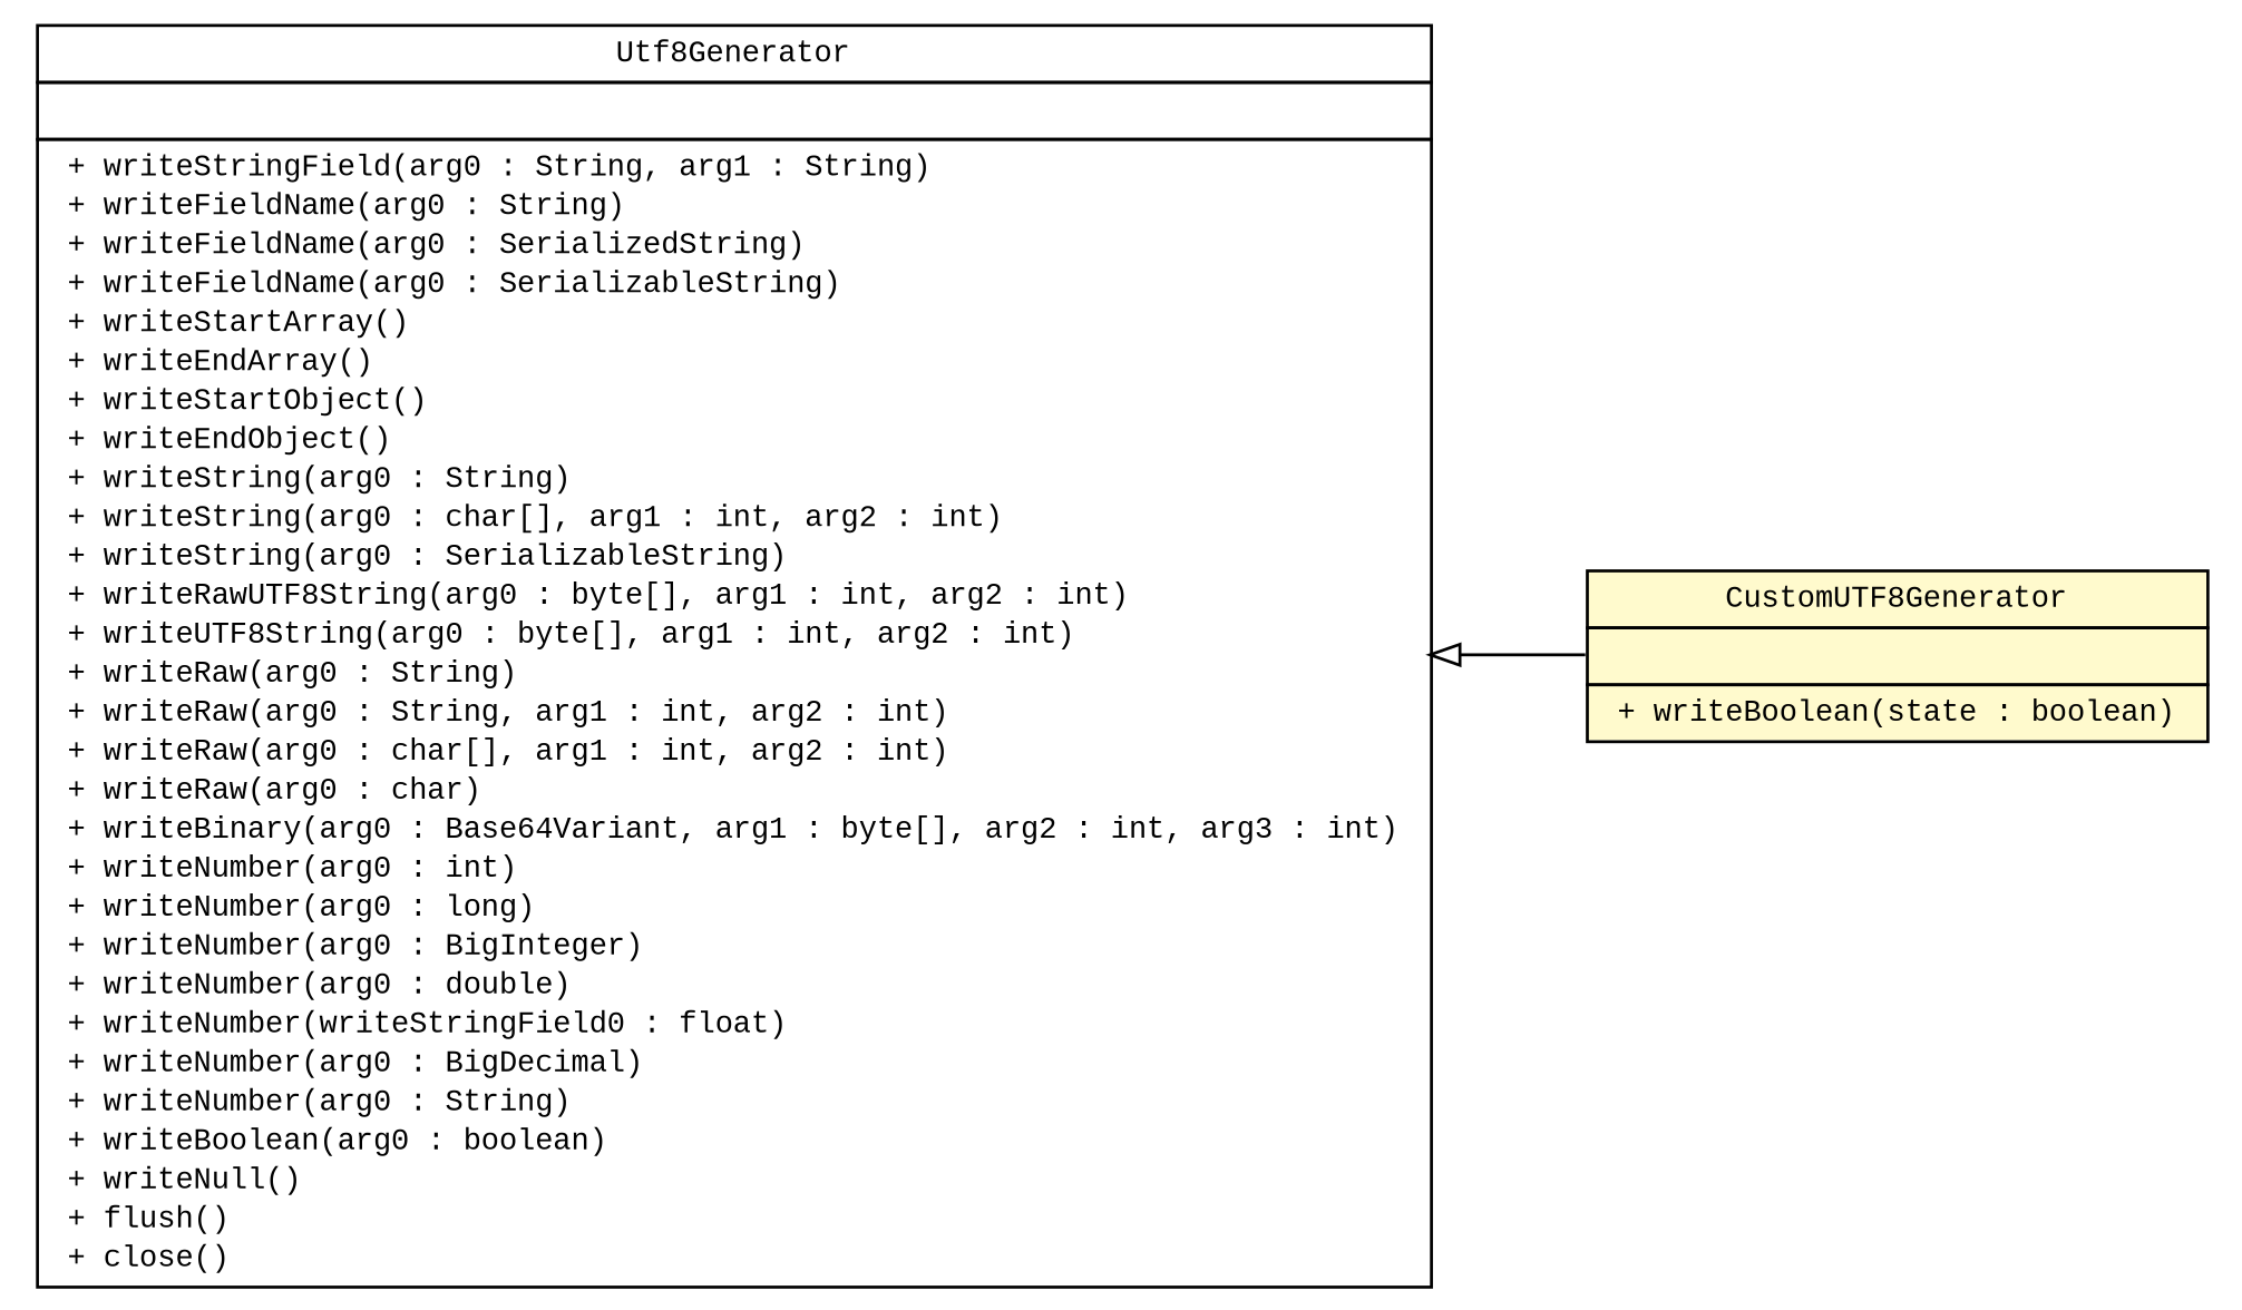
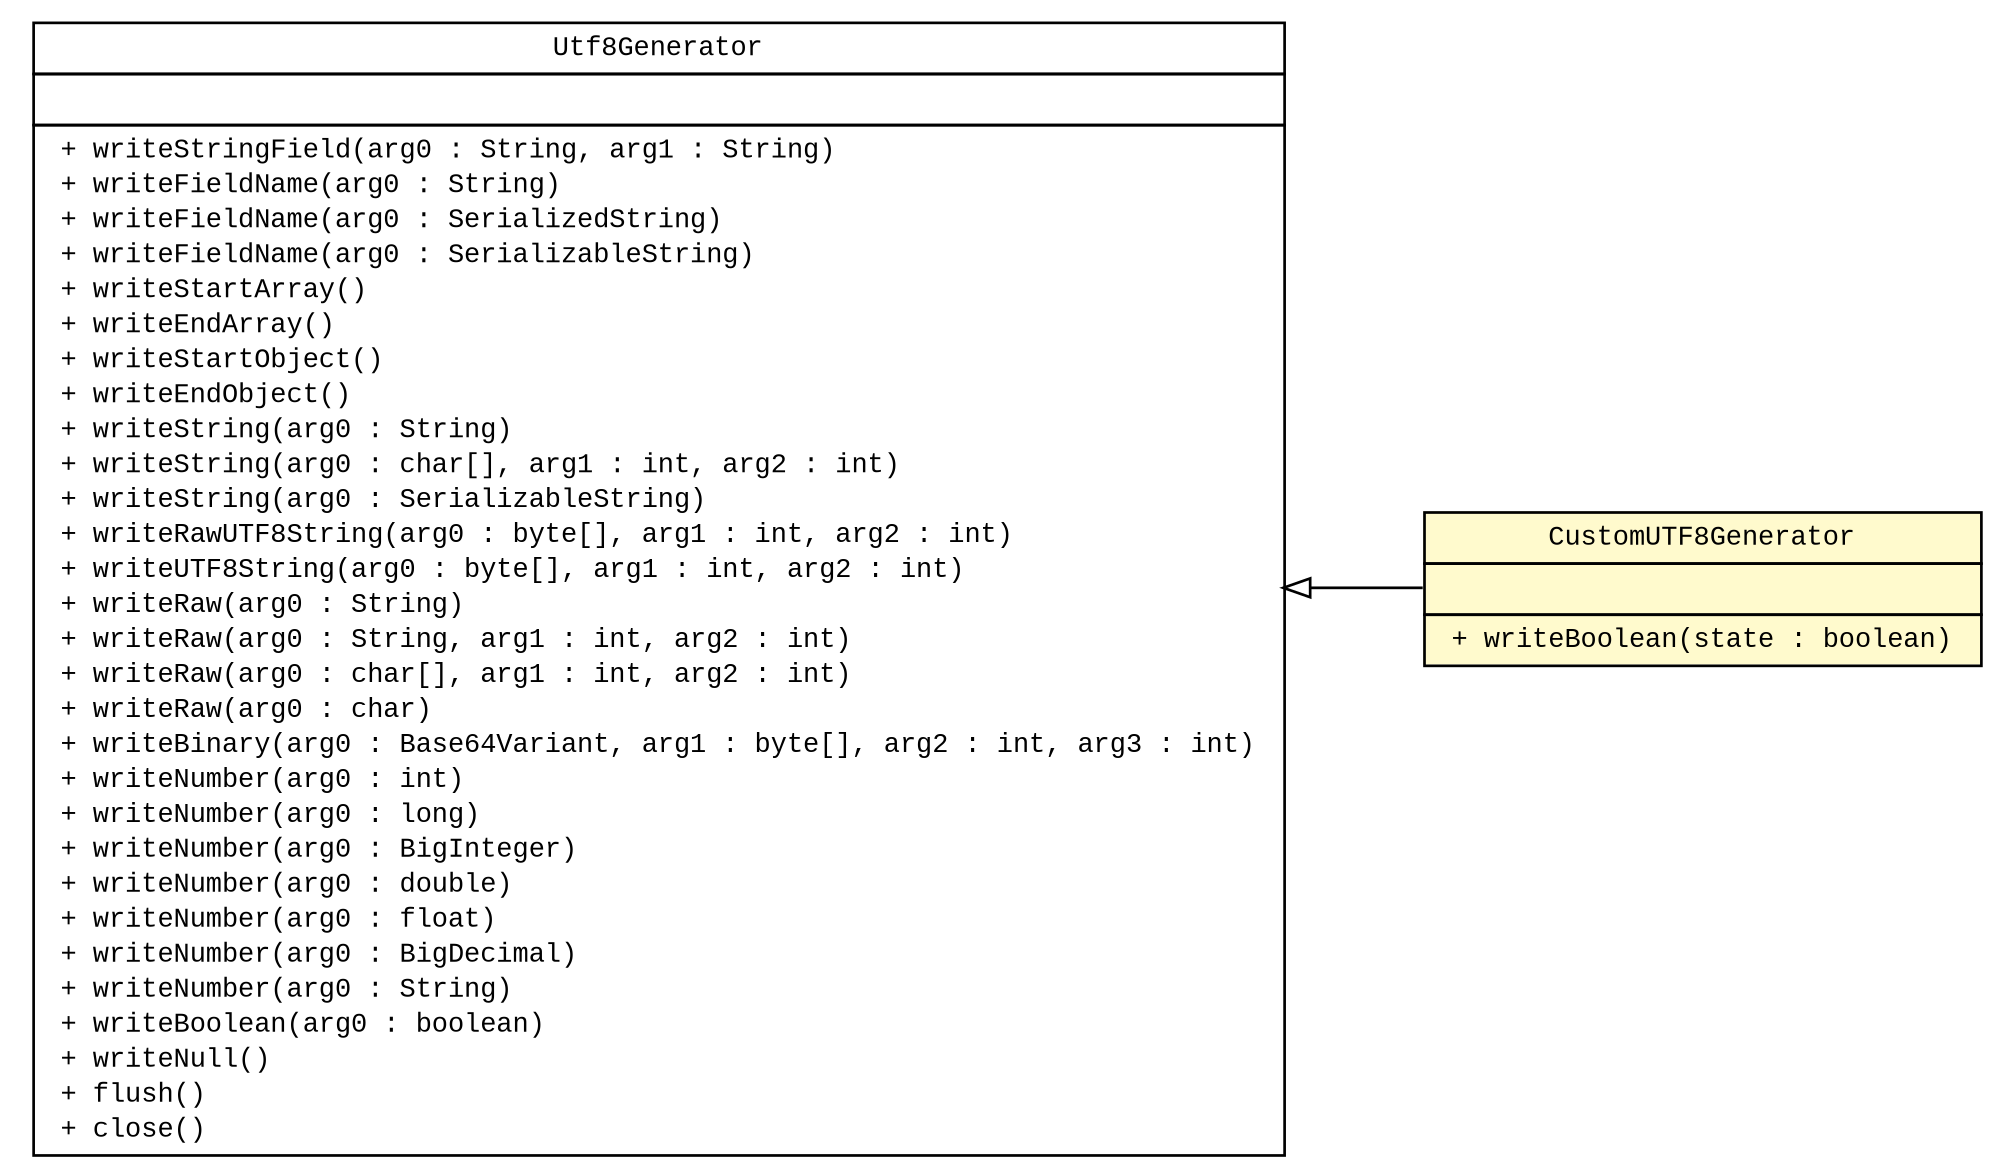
  digraph {
    nodesep=0.25
    rankdir=LR
    ranksep=0.5
    fontname="Liberation Mono"
    node [fontcolor=black fontname="Liberation Mono" fontsize=10.0 shape=plaintext]
    n1 [label=<<table title="com.inn.headstartdemo.utils.json.CustomJsonFactory.CustomUTF8Generator" border="0" cellborder="1" cellspacing="0" cellpadding="2" port="p" bgcolor="lemonChiffon" href="./CustomJsonFactory.CustomUTF8Generator.html"> 		<tr><td><table border="0" cellspacing="0" cellpadding="1"> <tr><td align="center" balign="center"> CustomUTF8Generator </td></tr> 		</table></td></tr> 		<tr><td><table border="0" cellspacing="0" cellpadding="1"> <tr><td align="left" balign="left">  </td></tr> 		</table></td></tr> 		<tr><td><table border="0" cellspacing="0" cellpadding="1"> <tr><td align="left" balign="left"> + writeBoolean(state : boolean) </td></tr> 		</table></td></tr> 		</table>>]
-   n2 [label=<<table title="org.codehaus.jackson.impl.Utf8Generator" border="0" cellborder="1" cellspacing="0" cellpadding="2" port="p" href="http://java.sun.com/j2se/1.4.2/docs/api/org/codehaus/jackson/impl/Utf8Generator.html"> 		<tr><td><table border="0" cellspacing="0" cellpadding="1"> <tr><td align="center" balign="center"> Utf8Generator </td></tr> 		</table></td></tr> 		<tr><td><table border="0" cellspacing="0" cellpadding="1"> <tr><td align="left" balign="left">  </td></tr> 		</table></td></tr> 		<tr><td><table border="0" cellspacing="0" cellpadding="1"> <tr><td align="left" balign="left"> + writeStringField(arg0 : String, arg1 : String) </td></tr> <tr><td align="left" balign="left"> + writeFieldName(arg0 : String) </td></tr> <tr><td align="left" balign="left"> + writeFieldName(arg0 : SerializedString) </td></tr> <tr><td align="left" balign="left"> + writeFieldName(arg0 : SerializableString) </td></tr> <tr><td align="left" balign="left"> + writeStartArray() </td></tr> <tr><td align="left" balign="left"> + writeEndArray() </td></tr> <tr><td align="left" balign="left"> + writeStartObject() </td></tr> <tr><td align="left" balign="left"> + writeEndObject() </td></tr> <tr><td align="left" balign="left"> + writeString(arg0 : String) </td></tr> <tr><td align="left" balign="left"> + writeString(arg0 : char[], arg1 : int, arg2 : int) </td></tr> <tr><td align="left" balign="left"> + writeString(arg0 : SerializableString) </td></tr> <tr><td align="left" balign="left"> + writeRawUTF8String(arg0 : byte[], arg1 : int, arg2 : int) </td></tr> <tr><td align="left" balign="left"> + writeUTF8String(arg0 : byte[], arg1 : int, arg2 : int) </td></tr> <tr><td align="left" balign="left"> + writeRaw(arg0 : String) </td></tr> <tr><td align="left" balign="left"> + writeRaw(arg0 : String, arg1 : int, arg2 : int) </td></tr> <tr><td align="left" balign="left"> + writeRaw(arg0 : char[], arg1 : int, arg2 : int) </td></tr> <tr><td align="left" balign="left"> + writeRaw(arg0 : char) </td></tr> <tr><td align="left" balign="left"> + writeBinary(arg0 : Base64Variant, arg1 : byte[], arg2 : int, arg3 : int) </td></tr> <tr><td align="left" balign="left"> + writeNumber(arg0 : int) </td></tr> <tr><td align="left" balign="left"> + writeNumber(arg0 : long) </td></tr> <tr><td align="left" balign="left"> + writeNumber(arg0 : BigInteger) </td></tr> <tr><td align="left" balign="left"> + writeNumber(arg0 : double) </td></tr> <tr><td align="left" balign="left"> + writeNumber(writeStringField0 : float) </td></tr> <tr><td align="left" balign="left"> + writeNumber(arg0 : BigDecimal) </td></tr> <tr><td align="left" balign="left"> + writeNumber(arg0 : String) </td></tr> <tr><td align="left" balign="left"> + writeBoolean(arg0 : boolean) </td></tr> <tr><td align="left" balign="left"> + writeNull() </td></tr> <tr><td align="left" balign="left"> + flush() </td></tr> <tr><td align="left" balign="left"> + close() </td></tr> 		</table></td></tr> 		</table>>]
+   n2 [label=<<table title="org.codehaus.jackson.impl.Utf8Generator" border="0" cellborder="1" cellspacing="0" cellpadding="2" port="p" href="http://java.sun.com/j2se/1.4.2/docs/api/org/codehaus/jackson/impl/Utf8Generator.html"> 		<tr><td><table border="0" cellspacing="0" cellpadding="1"> <tr><td align="center" balign="center"> Utf8Generator </td></tr> 		</table></td></tr> 		<tr><td><table border="0" cellspacing="0" cellpadding="1"> <tr><td align="left" balign="left">  </td></tr> 		</table></td></tr> 		<tr><td><table border="0" cellspacing="0" cellpadding="1"> <tr><td align="left" balign="left"> + writeStringField(arg0 : String, arg1 : String) </td></tr> <tr><td align="left" balign="left"> + writeFieldName(arg0 : String) </td></tr> <tr><td align="left" balign="left"> + writeFieldName(arg0 : SerializedString) </td></tr> <tr><td align="left" balign="left"> + writeFieldName(arg0 : SerializableString) </td></tr> <tr><td align="left" balign="left"> + writeStartArray() </td></tr> <tr><td align="left" balign="left"> + writeEndArray() </td></tr> <tr><td align="left" balign="left"> + writeStartObject() </td></tr> <tr><td align="left" balign="left"> + writeEndObject() </td></tr> <tr><td align="left" balign="left"> + writeString(arg0 : String) </td></tr> <tr><td align="left" balign="left"> + writeString(arg0 : char[], arg1 : int, arg2 : int) </td></tr> <tr><td align="left" balign="left"> + writeString(arg0 : SerializableString) </td></tr> <tr><td align="left" balign="left"> + writeRawUTF8String(arg0 : byte[], arg1 : int, arg2 : int) </td></tr> <tr><td align="left" balign="left"> + writeUTF8String(arg0 : byte[], arg1 : int, arg2 : int) </td></tr> <tr><td align="left" balign="left"> + writeRaw(arg0 : String) </td></tr> <tr><td align="left" balign="left"> + writeRaw(arg0 : String, arg1 : int, arg2 : int) </td></tr> <tr><td align="left" balign="left"> + writeRaw(arg0 : char[], arg1 : int, arg2 : int) </td></tr> <tr><td align="left" balign="left"> + writeRaw(arg0 : char) </td></tr> <tr><td align="left" balign="left"> + writeBinary(arg0 : Base64Variant, arg1 : byte[], arg2 : int, arg3 : int) </td></tr> <tr><td align="left" balign="left"> + writeNumber(arg0 : int) </td></tr> <tr><td align="left" balign="left"> + writeNumber(arg0 : long) </td></tr> <tr><td align="left" balign="left"> + writeNumber(arg0 : BigInteger) </td></tr> <tr><td align="left" balign="left"> + writeNumber(arg0 : double) </td></tr> <tr><td align="left" balign="left"> + writeNumber(arg0 : float) </td></tr> <tr><td align="left" balign="left"> + writeNumber(arg0 : BigDecimal) </td></tr> <tr><td align="left" balign="left"> + writeNumber(arg0 : String) </td></tr> <tr><td align="left" balign="left"> + writeBoolean(arg0 : boolean) </td></tr> <tr><td align="left" balign="left"> + writeNull() </td></tr> <tr><td align="left" balign="left"> + flush() </td></tr> <tr><td align="left" balign="left"> + close() </td></tr> 		</table></td></tr> 		</table>>]
    n2 -> n1 [arrowtail=empty dir=back fontname="Liberation Mono" fontsize=10 headport=p labelfontname=Helvetica labelfontsize=10 tailport=p]
  }
